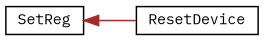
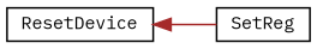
  digraph {
    rankdir=LR
    fontname="IBM Plex Mono"
    node [color=black fillcolor=white fontname="IBM Plex Mono" fontsize=10 shape=record style=filled]
    n1 [fontcolor=black height=0.2 label=SetReg width=0.4]
    n2 [height=0.2 label=ResetDevice width=0.4]
-   n1 -> n2 [color=brown dir=back fontname="IBM Plex Mono" fontsize=10 labelfontname=Helvetica labelfontsize=10 style=solid]
+   n2 -> n1 [color=brown dir=back fontname="IBM Plex Mono" fontsize=10 labelfontname=Helvetica labelfontsize=10 style=solid]
  }
